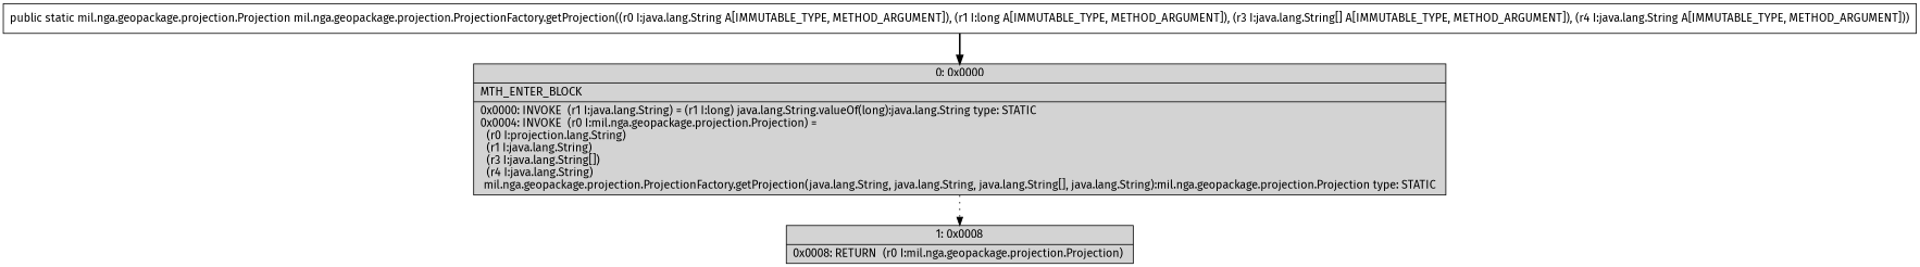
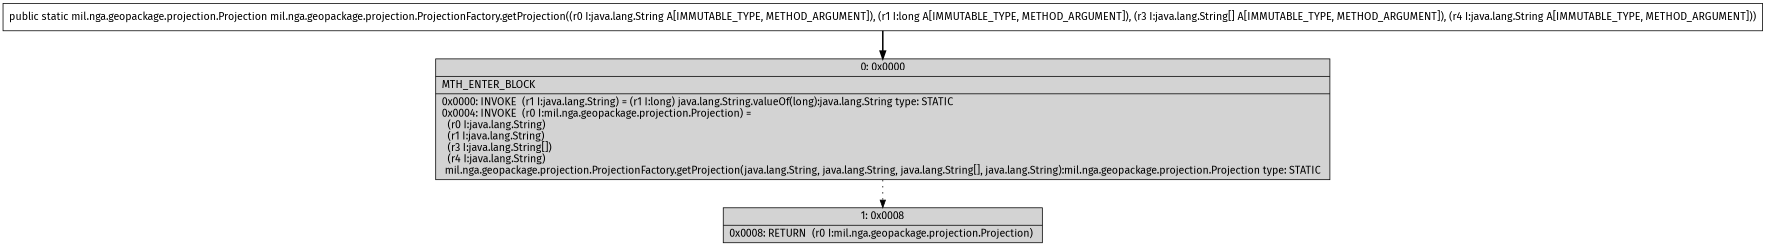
  digraph {
    fontname="Fira Sans"
    node [shape=record style=filled fillcolor=lightgrey fontname="Fira Sans"]
    edge [fontname="Fira Sans"]
-   n1 [label="{0\:\ 0x0000|MTH_ENTER_BLOCK\l|0x0000: INVOKE  (r1 I:java.lang.String) = (r1 I:long) java.lang.String.valueOf(long):java.lang.String type: STATIC \l0x0004: INVOKE  (r0 I:mil.nga.geopackage.projection.Projection) = \l  (r0 I:projection.lang.String)\l  (r1 I:java.lang.String)\l  (r3 I:java.lang.String[])\l  (r4 I:java.lang.String)\l mil.nga.geopackage.projection.ProjectionFactory.getProjection(java.lang.String, java.lang.String, java.lang.String[], java.lang.String):mil.nga.geopackage.projection.Projection type: STATIC \l}"]
+   n1 [label="{0\:\ 0x0000|MTH_ENTER_BLOCK\l|0x0000: INVOKE  (r1 I:java.lang.String) = (r1 I:long) java.lang.String.valueOf(long):java.lang.String type: STATIC \l0x0004: INVOKE  (r0 I:mil.nga.geopackage.projection.Projection) = \l  (r0 I:java.lang.String)\l  (r1 I:java.lang.String)\l  (r3 I:java.lang.String[])\l  (r4 I:java.lang.String)\l mil.nga.geopackage.projection.ProjectionFactory.getProjection(java.lang.String, java.lang.String, java.lang.String[], java.lang.String):mil.nga.geopackage.projection.Projection type: STATIC \l}"]
    n2 [label="{1\:\ 0x0008|0x0008: RETURN  (r0 I:mil.nga.geopackage.projection.Projection) \l}"]
    n3 [label="{public static mil.nga.geopackage.projection.Projection mil.nga.geopackage.projection.ProjectionFactory.getProjection((r0 I:java.lang.String A[IMMUTABLE_TYPE, METHOD_ARGUMENT]), (r1 I:long A[IMMUTABLE_TYPE, METHOD_ARGUMENT]), (r3 I:java.lang.String[] A[IMMUTABLE_TYPE, METHOD_ARGUMENT]), (r4 I:java.lang.String A[IMMUTABLE_TYPE, METHOD_ARGUMENT])) }" fillcolor=white]
    n1 -> n2 [style=dotted]
    n3 -> n1 [style=bold]
  }
